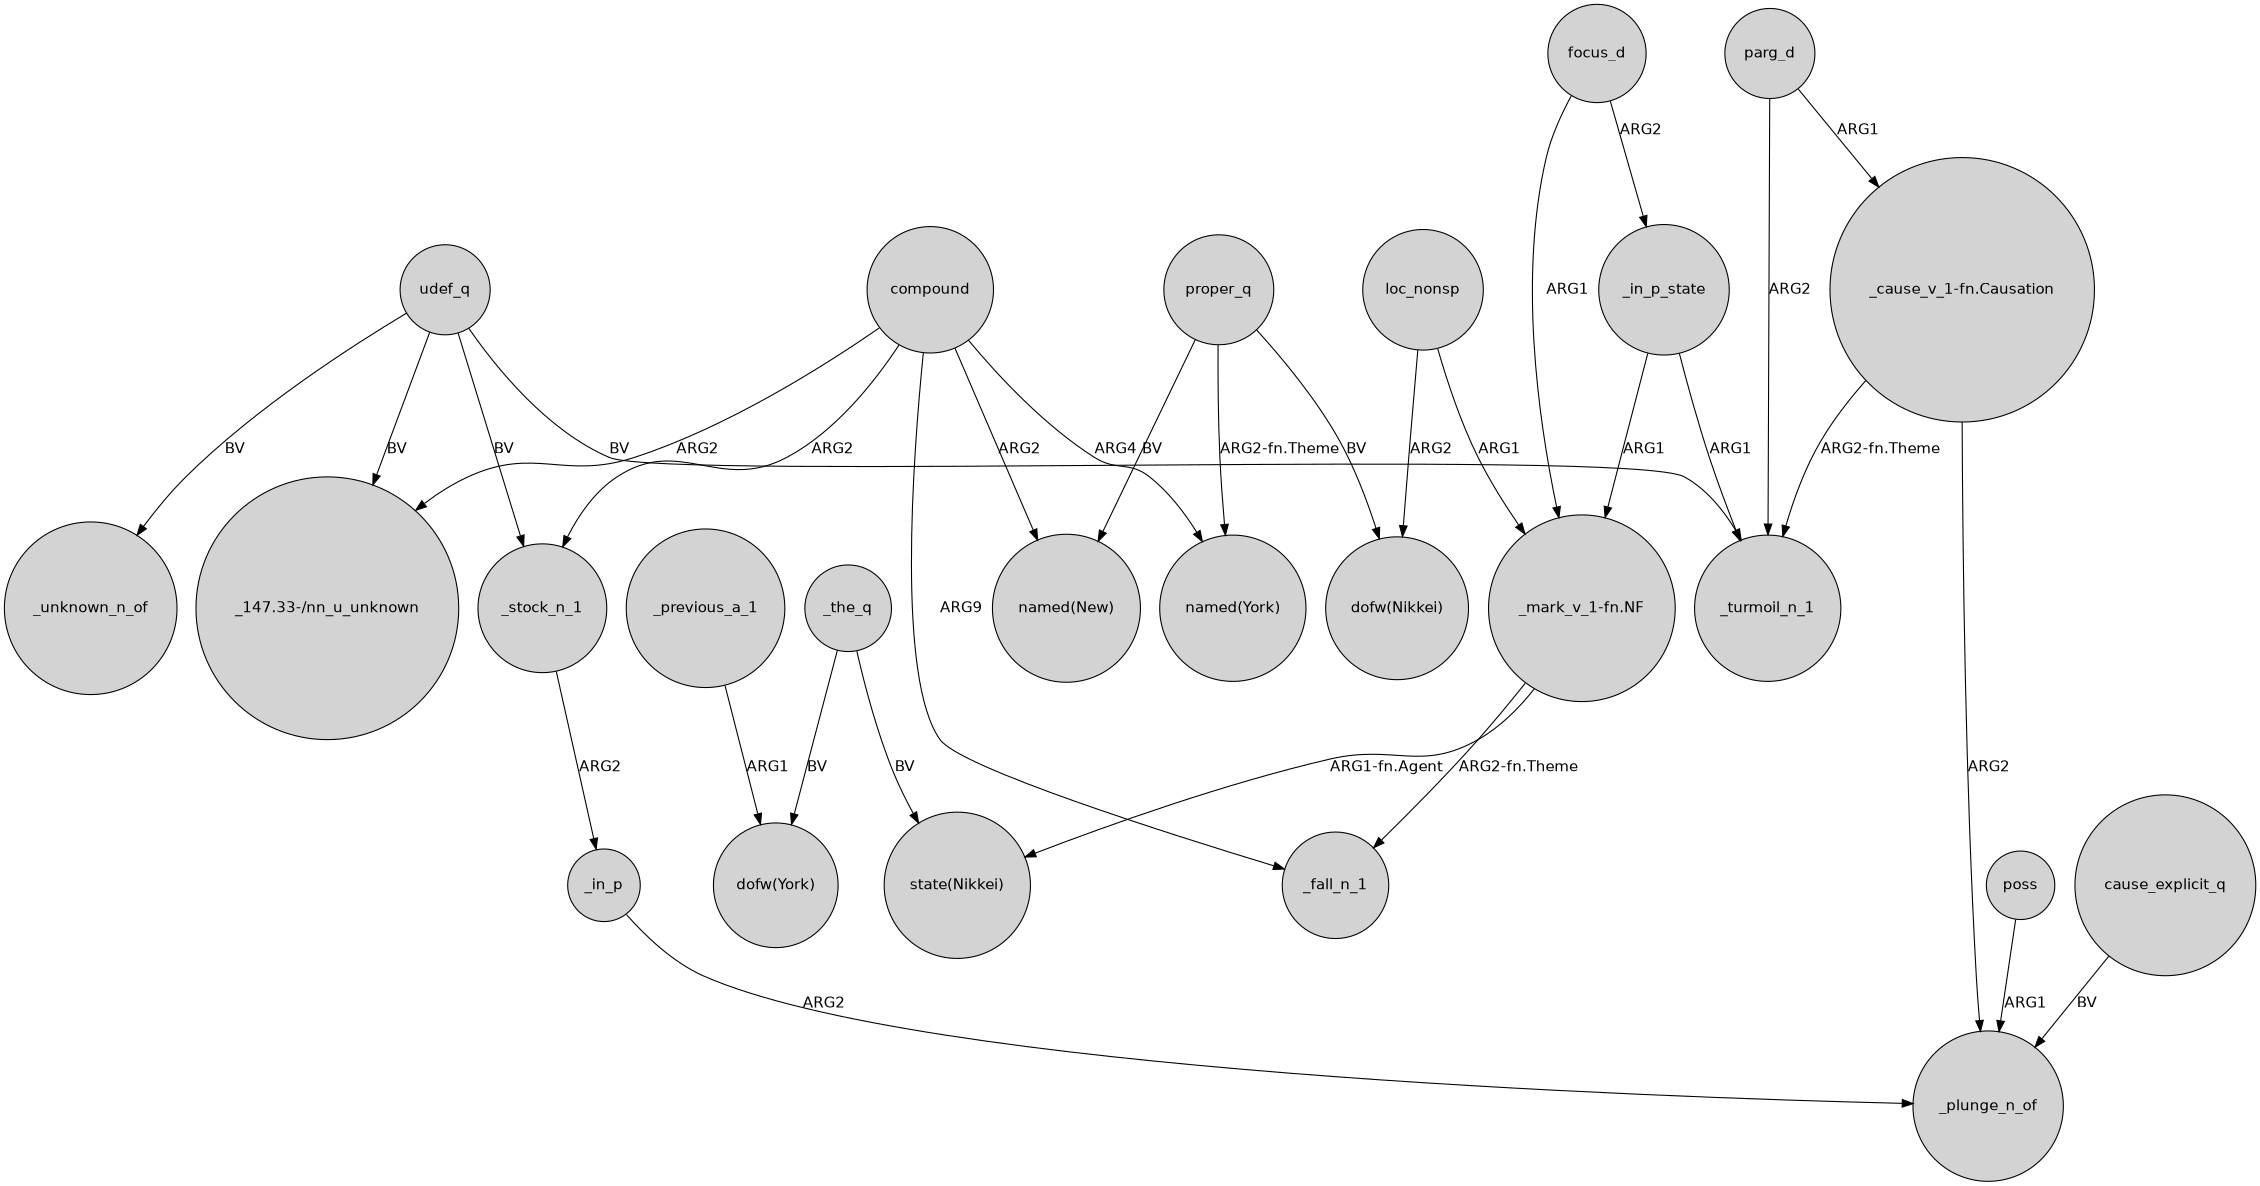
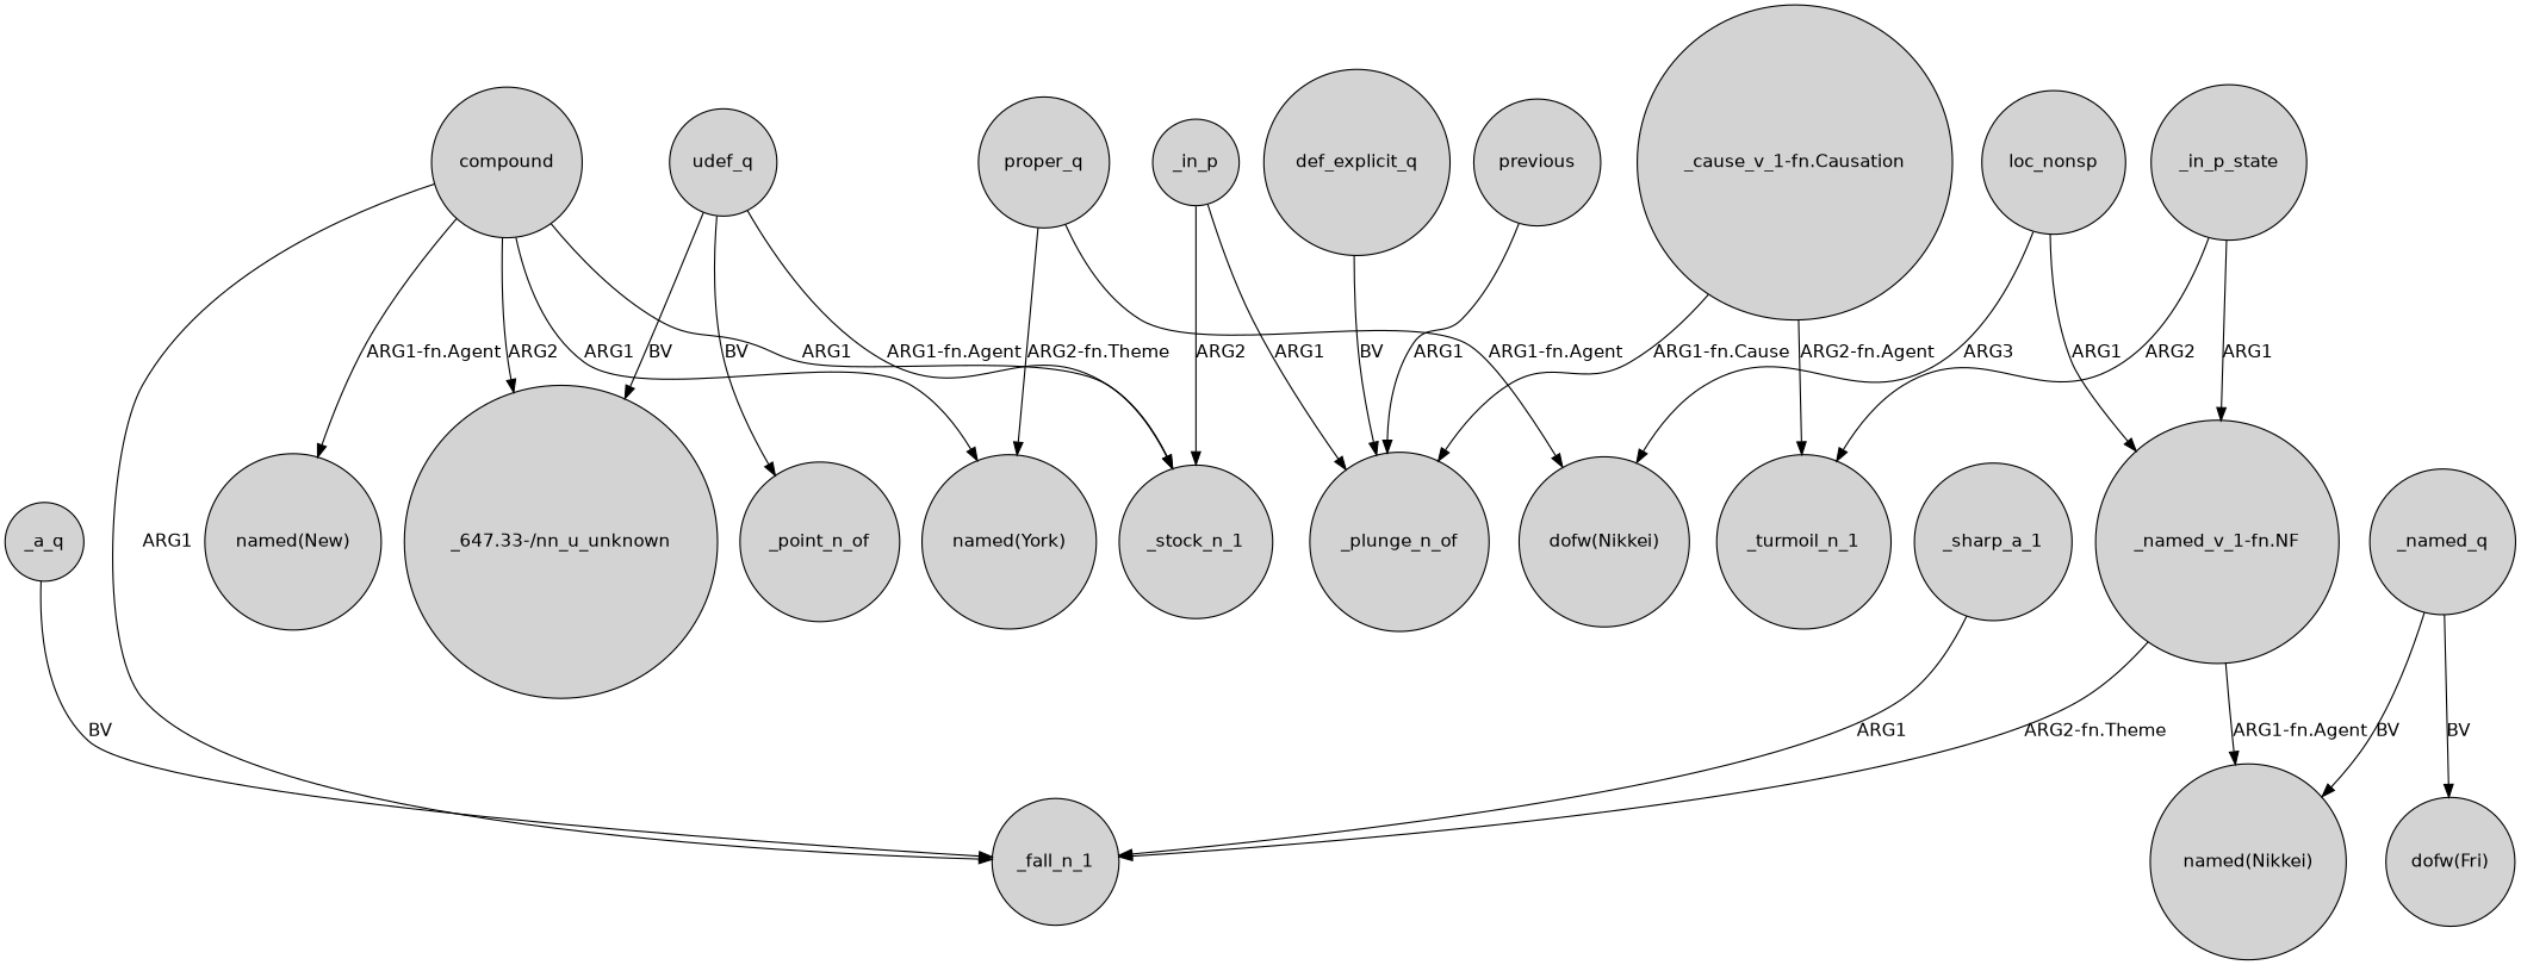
  digraph {
    fontname="DejaVu Sans"
    node [fontname="DejaVu Sans" shape=circle style=filled]
    edge [fontname="DejaVu Sans"]
+   _a_q
    _fall_n_1
    compound
-   "_647.33-/nn_u_unknown" [label="_147.33-/nn_u_unknown"]
+   "_647.33-/nn_u_unknown"
    "named(New)"
    _stock_n_1
    "named(York)"
-   "_mark_v_1-fn.NF"
-   "named(Nikkei)" [label="state(Nikkei)"]
+   "_mark_v_1-fn.NF" [label="_named_v_1-fn.NF"]
+   "named(Nikkei)"
    _in_p_state
    _turmoil_n_1
    _in_p
    _plunge_n_of
    proper_q
    n15 [label="dofw(Nikkei)"]
-   focus_d
    udef_q
-   _point_n_of [label=_unknown_n_of]
+   _point_n_of
    "_cause_v_1-fn.Causation"
-   poss
+   _sharp_a_1
+   poss [label=previous]
    loc_nonsp
-   def_explicit_q [label=cause_explicit_q]
-   parg_d
-   _the_q
-   "dofw(Fri)" [label="dofw(York)"]
-   _previous_a_1
-   compound -> _fall_n_1 [label=ARG9]
+   def_explicit_q
+   _the_q [label=_named_q]
+   "dofw(Fri)"
+   _a_q -> _fall_n_1 [label=BV]
+   compound -> _fall_n_1 [label=ARG1]
    compound -> "_647.33-/nn_u_unknown" [label=ARG2]
-   compound -> "named(New)" [label=ARG2]
-   compound -> _stock_n_1 [label=ARG2]
-   compound -> "named(York)" [label=ARG4]
+   compound -> "named(New)" [label="ARG1-fn.Agent"]
+   compound -> _stock_n_1 [label=ARG1]
+   compound -> "named(York)" [label=ARG1]
    "_mark_v_1-fn.NF" -> _fall_n_1 [label="ARG2-fn.Theme"]
    "_mark_v_1-fn.NF" -> "named(Nikkei)" [label="ARG1-fn.Agent"]
    _in_p_state -> "_mark_v_1-fn.NF" [label=ARG1]
-   _in_p_state -> _turmoil_n_1 [label=ARG1]
-   _stock_n_1 -> _in_p [label=ARG2]
-   _in_p -> _plunge_n_of [label=ARG2]
-   proper_q -> "named(New)" [label=BV]
+   _in_p_state -> _turmoil_n_1 [label=ARG2]
+   _in_p -> _stock_n_1 [label=ARG2]
+   _in_p -> _plunge_n_of [label=ARG1]
    proper_q -> "named(York)" [label="ARG2-fn.Theme"]
-   proper_q -> n15 [label=BV]
-   focus_d -> "_mark_v_1-fn.NF" [label=ARG1]
-   focus_d -> _in_p_state [label=ARG2]
+   proper_q -> n15 [label="ARG1-fn.Agent"]
    udef_q -> "_647.33-/nn_u_unknown" [label=BV]
-   udef_q -> _stock_n_1 [label=BV]
-   udef_q -> _turmoil_n_1 [label=BV]
+   udef_q -> _stock_n_1 [label="ARG1-fn.Agent"]
    udef_q -> _point_n_of [label=BV]
-   "_cause_v_1-fn.Causation" -> _turmoil_n_1 [label="ARG2-fn.Theme"]
-   "_cause_v_1-fn.Causation" -> _plunge_n_of [label=ARG2]
+   "_cause_v_1-fn.Causation" -> _turmoil_n_1 [label="ARG2-fn.Agent"]
+   "_cause_v_1-fn.Causation" -> _plunge_n_of [label="ARG1-fn.Cause"]
+   _sharp_a_1 -> _fall_n_1 [label=ARG1]
    poss -> _plunge_n_of [label=ARG1]
    loc_nonsp -> "_mark_v_1-fn.NF" [label=ARG1]
-   loc_nonsp -> n15 [label=ARG2]
+   loc_nonsp -> n15 [label=ARG3]
    def_explicit_q -> _plunge_n_of [label=BV]
-   parg_d -> _turmoil_n_1 [label=ARG2]
-   parg_d -> "_cause_v_1-fn.Causation" [label=ARG1]
    _the_q -> "named(Nikkei)" [label=BV]
    _the_q -> "dofw(Fri)" [label=BV]
-   _previous_a_1 -> "dofw(Fri)" [label=ARG1]
  }
